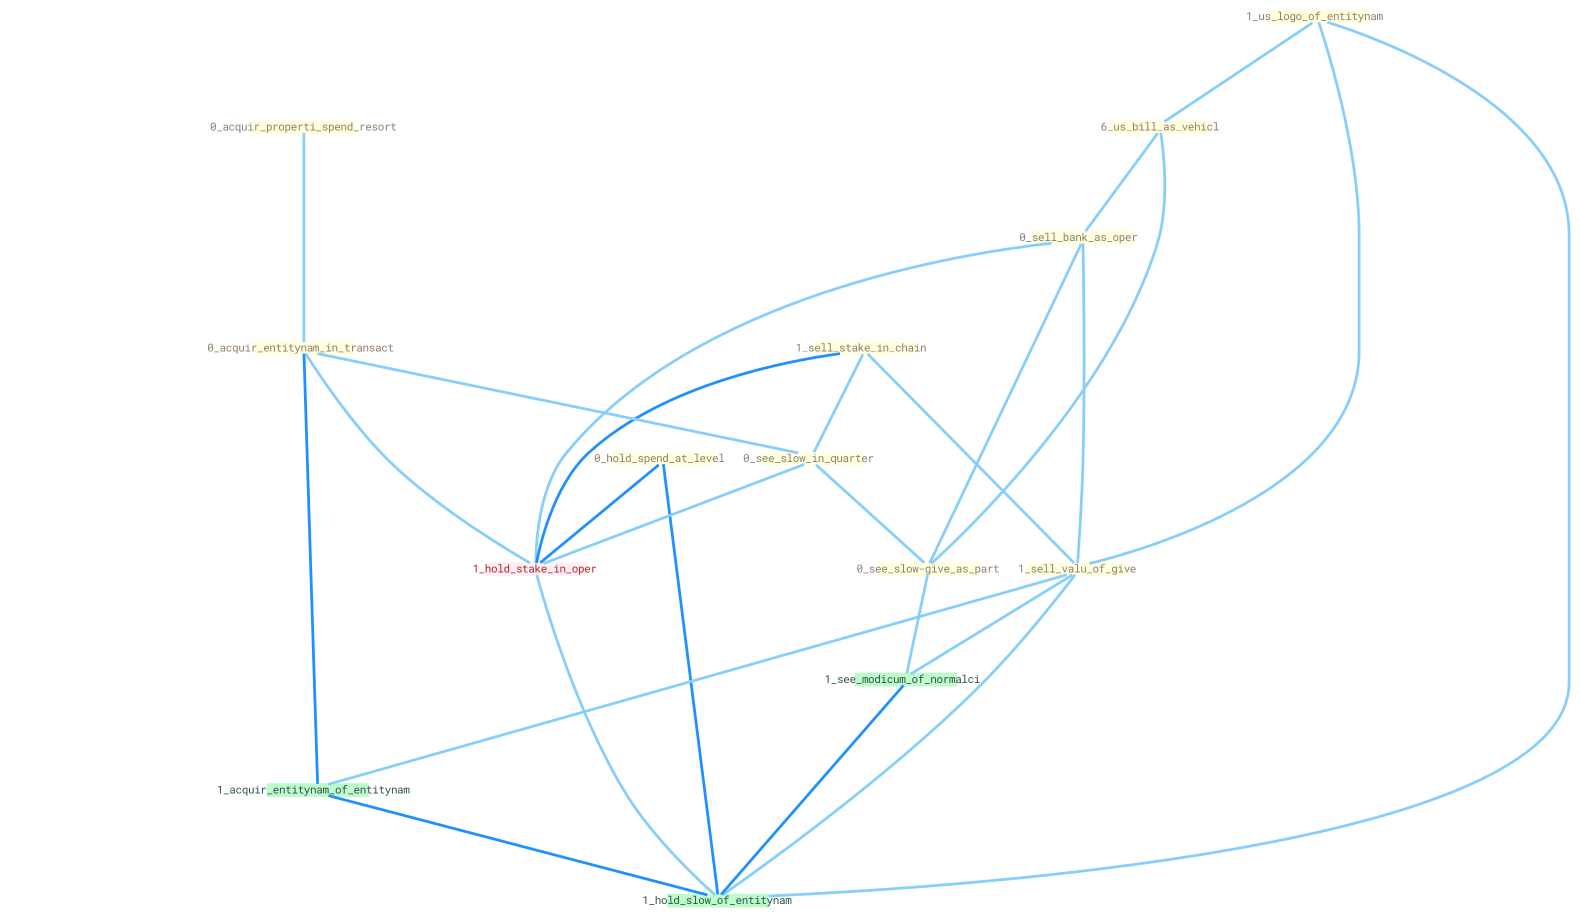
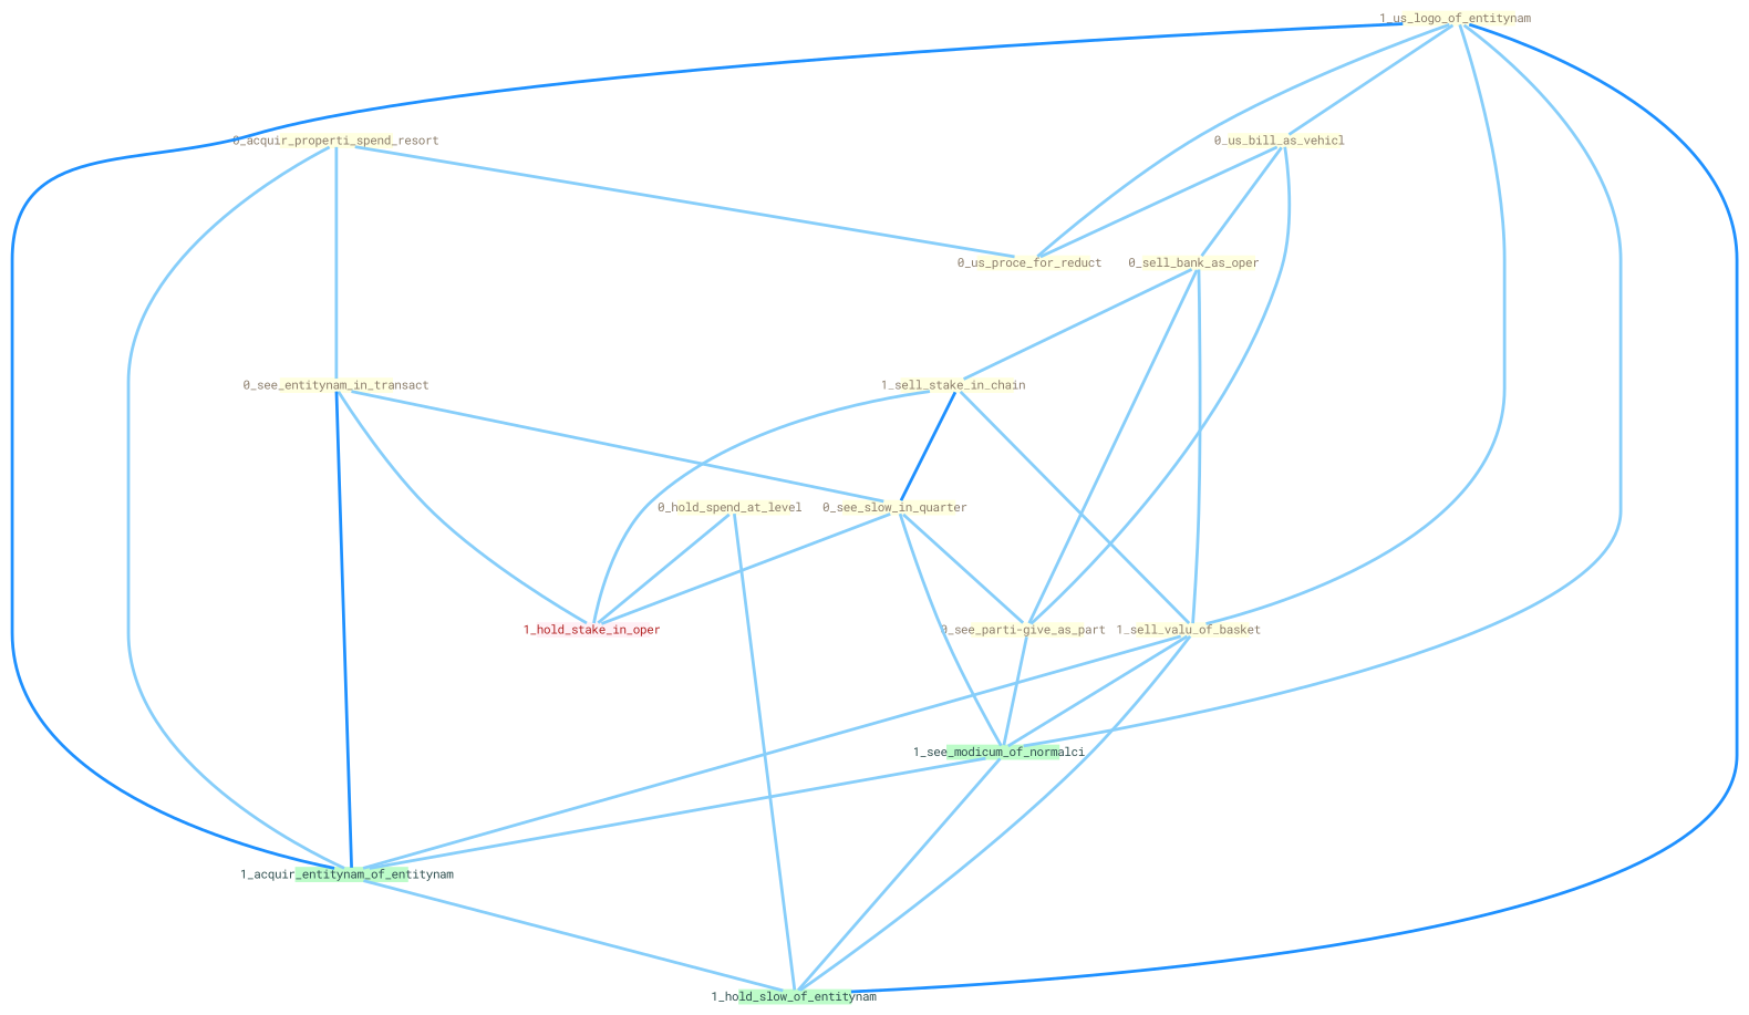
  graph {
    fontname="Roboto Mono"
    node [color="#ffffe0" fixedsize=true fontcolor="#8b7d6b" fontname="Roboto Mono" fontsize=4 shape=polygon style=filled]
    edge [color="#87cefa" fontname="Roboto Mono" w=1]
    n1 [height=.06 label="0_acquir_properti_spend_resort" width=.5]
    "1_us_logo_of_entitynam " [height=.06 width=.5]
-   "0_us_bill_as_vehicl " [height=.06 width=.5 label="6_us_bill_as_vehicl"]
+   "0_us_bill_as_vehicl " [height=.06 width=.5]
    "0_sell_bank_as_oper " [height=.06 width=.5]
    "1_sell_stake_in_chain " [height=.06 width=.5]
    "0_hold_spend_at_level " [height=.06 width=.5]
-   "1_sell_valu_of_basket " [height=.06 width=.5 label="1_sell_valu_of_give"]
-   "0_acquir_entitynam_in_transact " [height=.06 width=.5]
+   "1_sell_valu_of_basket " [height=.06 width=.5]
+   "0_acquir_entitynam_in_transact " [height=.06 width=.5 label="0_see_entitynam_in_transact"]
    "0_see_slow_in_quarter " [height=.06 width=.5]
-   "0_see_parti-give_as_part " [height=.06 width=.5 label="0_see_slow-give_as_part"]
+   "0_see_parti-give_as_part " [height=.06 width=.5]
+   "0_us_proce_for_reduct " [height=.06 width=.5]
    n12 [color="#fff0f5" fontcolor="#b22222" height=.06 label="1_hold_stake_in_oper" width=.5]
    "1_acquir_entitynam_of_entitynam " [color="#BDFCC9" fontcolor="#2f4f4f" height=.06 width=.5]
    "1_see_modicum_of_normalci " [color="#BDFCC9" fontcolor="#2f4f4f" height=.06 width=.5]
    n15 [color="#BDFCC9" fontcolor="#2f4f4f" height=.06 label="1_hold_slow_of_entitynam" width=.5]
    subgraph sub_1 {
      n1
      "1_us_logo_of_entitynam "
      "0_us_bill_as_vehicl "
      "0_sell_bank_as_oper "
      "1_sell_stake_in_chain "
      "0_hold_spend_at_level "
      "1_sell_valu_of_basket "
      "0_acquir_entitynam_in_transact "
      "0_see_slow_in_quarter "
      "0_see_parti-give_as_part "
+     "0_us_proce_for_reduct "
    }
    subgraph sub_2 {
      n12
    }
    n1 -- "0_acquir_entitynam_in_transact "
+   n1 -- "0_us_proce_for_reduct "
+   n1 -- "1_acquir_entitynam_of_entitynam "
    "1_us_logo_of_entitynam " -- "0_us_bill_as_vehicl "
    "1_us_logo_of_entitynam " -- "1_sell_valu_of_basket "
-   "1_us_logo_of_entitynam " -- n15 [w=2]
+   "1_us_logo_of_entitynam " -- "0_us_proce_for_reduct "
+   "1_us_logo_of_entitynam " -- "1_acquir_entitynam_of_entitynam " [color="#1e90ff" w=2]
+   "1_us_logo_of_entitynam " -- "1_see_modicum_of_normalci "
+   "1_us_logo_of_entitynam " -- n15 [color="#1e90ff" w=2]
    "0_us_bill_as_vehicl " -- "0_sell_bank_as_oper "
    "0_us_bill_as_vehicl " -- "0_see_parti-give_as_part "
-   "0_sell_bank_as_oper " -- n12
+   "0_us_bill_as_vehicl " -- "0_us_proce_for_reduct "
+   "0_sell_bank_as_oper " -- "1_sell_stake_in_chain "
    "0_sell_bank_as_oper " -- "1_sell_valu_of_basket "
    "0_sell_bank_as_oper " -- "0_see_parti-give_as_part "
    "1_sell_stake_in_chain " -- "1_sell_valu_of_basket "
-   "1_sell_stake_in_chain " -- "0_see_slow_in_quarter "
-   "1_sell_stake_in_chain " -- n12 [color="#1e90ff" w=2]
-   "0_hold_spend_at_level " -- n12 [color="#1e90ff"]
-   "0_hold_spend_at_level " -- n15 [color="#1e90ff"]
+   "1_sell_stake_in_chain " -- "0_see_slow_in_quarter " [color="#1e90ff"]
+   "1_sell_stake_in_chain " -- n12 [w=2]
+   "0_hold_spend_at_level " -- n12
+   "0_hold_spend_at_level " -- n15
    "1_sell_valu_of_basket " -- "1_acquir_entitynam_of_entitynam "
    "1_sell_valu_of_basket " -- "1_see_modicum_of_normalci "
    "1_sell_valu_of_basket " -- n15
    "0_acquir_entitynam_in_transact " -- "0_see_slow_in_quarter "
    "0_acquir_entitynam_in_transact " -- n12
    "0_acquir_entitynam_in_transact " -- "1_acquir_entitynam_of_entitynam " [color="#1e90ff" w=2]
    "0_see_slow_in_quarter " -- "0_see_parti-give_as_part "
    "0_see_slow_in_quarter " -- n12
+   "0_see_slow_in_quarter " -- "1_see_modicum_of_normalci "
    "0_see_parti-give_as_part " -- "1_see_modicum_of_normalci "
-   n12 -- n15
-   "1_acquir_entitynam_of_entitynam " -- n15 [color="#1e90ff" w=2]
-   "1_see_modicum_of_normalci " -- n15 [color="#1e90ff"]
+   "1_acquir_entitynam_of_entitynam " -- n15 [w=2]
+   "1_see_modicum_of_normalci " -- "1_acquir_entitynam_of_entitynam "
+   "1_see_modicum_of_normalci " -- n15
  }
